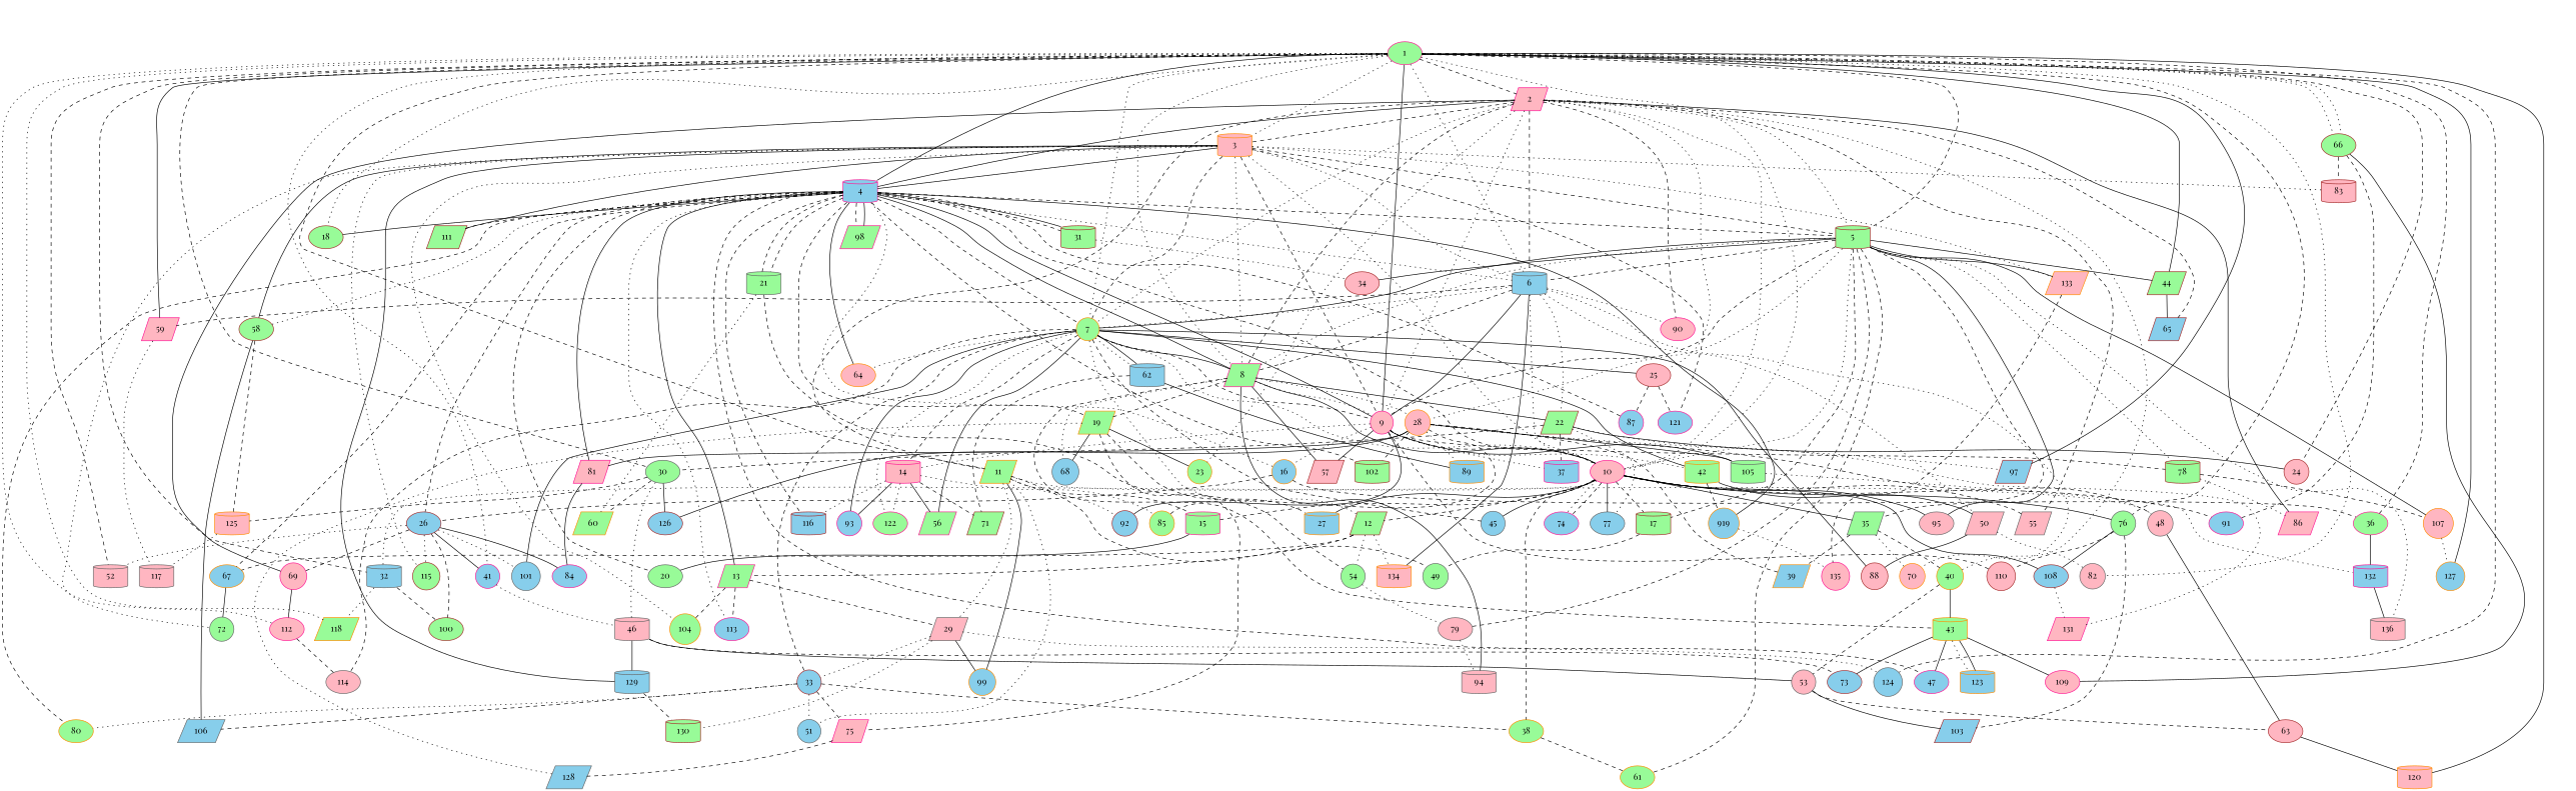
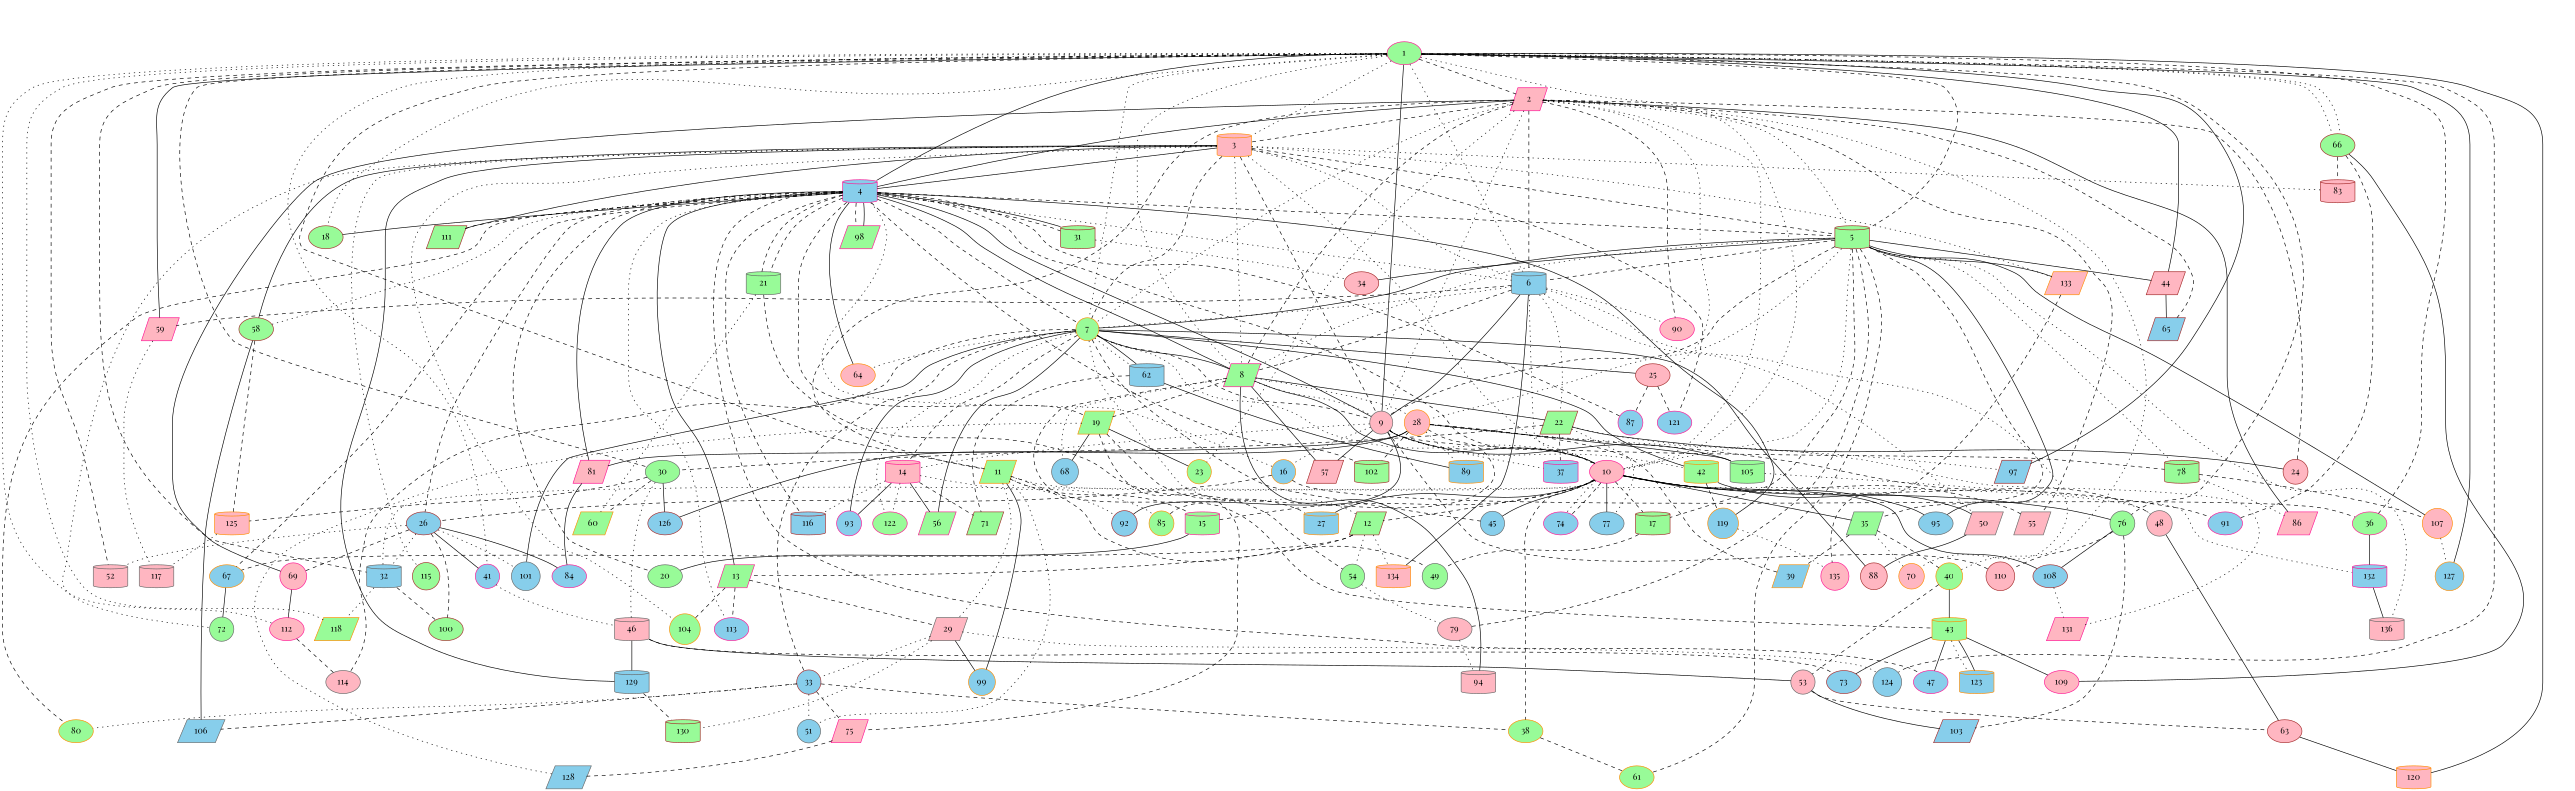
  graph {
    fontname="Playfair Display"
    node [color=gray40 fillcolor=palegreen fontname="Playfair Display" shape=circle style=filled]
    edge [fontname="Playfair Display" style=dashed]
    1 [color=deeppink shape=ellipse]
    2 [color=deeppink fillcolor=lightpink shape=parallelogram]
    3 [color=darkorange fillcolor=lightpink shape=cylinder]
    4 [color=deeppink fillcolor=skyblue shape=cylinder]
    5 [color=brown shape=cylinder]
    6 [fillcolor=skyblue shape=cylinder]
    7 [color=darkorange]
    8 [color=deeppink shape=parallelogram]
-   9 [color=deeppink fillcolor=lightpink]
+   9 [fillcolor=lightpink]
    10 [color=deeppink fillcolor=lightpink shape=ellipse]
    11 [color=darkorange shape=parallelogram]
    18 [color=brown shape=ellipse]
    24 [color=brown fillcolor=lightpink]
    30 [shape=ellipse]
    32 [fillcolor=skyblue shape=cylinder]
    36 [color=deeppink shape=ellipse]
    41 [color=deeppink fillcolor=skyblue]
-   44 [color=brown shape=parallelogram]
+   44 [color=brown fillcolor=lightpink shape=parallelogram]
    52 [fillcolor=lightpink shape=cylinder]
    59 [color=deeppink fillcolor=lightpink shape=parallelogram]
    66 [color=brown shape=ellipse]
    76
-   82 [fillcolor=lightpink]
    97 [color=brown fillcolor=skyblue shape=parallelogram]
    112 [color=deeppink fillcolor=lightpink shape=ellipse]
    118 [color=darkorange shape=parallelogram]
    120 [color=darkorange fillcolor=lightpink shape=cylinder]
    124 [fillcolor=skyblue]
    127 [color=darkorange fillcolor=skyblue]
    23 [color=darkorange]
    25 [color=brown fillcolor=lightpink shape=ellipse]
    40 [color=darkorange]
    55 [fillcolor=lightpink shape=parallelogram]
    65 [color=brown fillcolor=skyblue shape=parallelogram]
    69 [color=deeppink fillcolor=lightpink]
    86 [color=deeppink fillcolor=lightpink shape=parallelogram]
    90 [color=deeppink fillcolor=lightpink shape=ellipse]
    58 [color=brown shape=ellipse]
    72
    83 [color=brown fillcolor=lightpink shape=cylinder]
    104 [color=darkorange]
    111 [color=brown shape=parallelogram]
    115 [color=brown]
    121 [color=deeppink fillcolor=skyblue shape=ellipse]
    129 [fillcolor=skyblue shape=cylinder]
    133 [color=darkorange fillcolor=lightpink shape=parallelogram]
    13 [color=deeppink shape=parallelogram]
    16 [color=darkorange fillcolor=skyblue]
    19 [color=darkorange shape=parallelogram]
    20 [shape=ellipse]
    21 [shape=cylinder]
    26 [color=brown fillcolor=skyblue shape=ellipse]
    31 [color=brown shape=cylinder]
    47 [color=deeppink fillcolor=skyblue shape=ellipse]
    64 [color=darkorange fillcolor=lightpink shape=ellipse]
    67 [color=darkorange fillcolor=skyblue shape=ellipse]
    80 [color=darkorange shape=ellipse]
    81 [color=deeppink fillcolor=lightpink shape=parallelogram]
    87 [color=deeppink fillcolor=skyblue]
    98 [color=deeppink shape=parallelogram]
    102 [color=brown shape=cylinder]
    113 [color=deeppink fillcolor=skyblue shape=ellipse]
    116 [color=brown fillcolor=skyblue shape=cylinder]
-   119 [color=darkorange fillcolor=skyblue label=919]
+   119 [color=darkorange fillcolor=skyblue]
    17 [color=brown shape=cylinder]
    28 [color=darkorange fillcolor=lightpink]
    34 [color=brown fillcolor=lightpink shape=ellipse]
    35 [shape=parallelogram]
    61 [color=darkorange shape=ellipse]
    78 [color=brown shape=cylinder]
    79 [fillcolor=lightpink shape=ellipse]
-   95 [fillcolor=lightpink shape=ellipse]
+   95 [fillcolor=skyblue shape=ellipse]
    107 [color=darkorange fillcolor=lightpink]
    136 [fillcolor=lightpink shape=cylinder]
    22 [color=brown shape=parallelogram]
    50 [fillcolor=lightpink shape=parallelogram]
    70 [color=darkorange fillcolor=lightpink]
    134 [color=darkorange fillcolor=lightpink shape=cylinder]
    12 [color=brown shape=parallelogram]
    14 [color=deeppink fillcolor=lightpink shape=cylinder]
    33 [color=brown fillcolor=skyblue]
    42 [color=darkorange shape=cylinder]
    45 [fillcolor=skyblue]
    56 [color=deeppink shape=parallelogram]
    62 [fillcolor=skyblue shape=cylinder]
    88 [color=brown fillcolor=lightpink]
    93 [color=deeppink fillcolor=skyblue]
    101 [fillcolor=skyblue]
    114 [fillcolor=lightpink shape=ellipse]
    122 [color=deeppink shape=ellipse]
    43 [color=darkorange shape=cylinder]
    57 [color=brown fillcolor=lightpink shape=parallelogram]
    68 [fillcolor=skyblue]
    94 [fillcolor=lightpink shape=cylinder]
    37 [color=deeppink fillcolor=skyblue shape=cylinder]
    92 [color=brown fillcolor=skyblue]
    105 [shape=cylinder]
    110 [color=brown fillcolor=lightpink]
    77 [fillcolor=skyblue shape=ellipse]
    15 [color=deeppink shape=cylinder]
    27 [color=darkorange fillcolor=skyblue shape=cylinder]
    38 [color=darkorange shape=ellipse]
    74 [color=deeppink fillcolor=skyblue shape=ellipse]
    91 [color=deeppink fillcolor=skyblue shape=ellipse]
    108 [color=brown fillcolor=skyblue shape=ellipse]
    29 [fillcolor=lightpink shape=parallelogram]
    48 [fillcolor=lightpink]
    49
    51 [fillcolor=skyblue]
    99 [color=darkorange fillcolor=skyblue]
    60 [color=darkorange shape=parallelogram]
    126 [color=brown fillcolor=skyblue shape=ellipse]
    46 [fillcolor=lightpink shape=cylinder]
    125 [color=darkorange fillcolor=lightpink shape=cylinder]
    100 [color=brown shape=ellipse]
    132 [color=deeppink fillcolor=skyblue shape=cylinder]
    117 [fillcolor=lightpink shape=cylinder]
    109 [color=deeppink fillcolor=lightpink shape=ellipse]
    103 [color=brown fillcolor=skyblue shape=parallelogram]
    53 [fillcolor=lightpink]
    106 [fillcolor=skyblue shape=parallelogram]
    130 [color=brown shape=cylinder]
    135 [color=deeppink fillcolor=lightpink]
    75 [color=deeppink fillcolor=lightpink shape=parallelogram]
    128 [fillcolor=skyblue shape=parallelogram]
    54
    84 [color=deeppink fillcolor=skyblue shape=ellipse]
    85 [color=darkorange]
    39 [color=darkorange fillcolor=skyblue shape=parallelogram]
    89 [color=darkorange fillcolor=skyblue shape=cylinder]
    131 [color=deeppink fillcolor=lightpink shape=parallelogram]
    71 [color=brown shape=parallelogram]
    73 [color=brown fillcolor=skyblue shape=ellipse]
    123 [color=darkorange fillcolor=skyblue shape=cylinder]
    63 [color=brown fillcolor=lightpink shape=ellipse]
    1 -- 2
    1 -- 3 [style=dotted]
    1 -- 4 [style=solid]
    1 -- 5
    1 -- 6 [style=dotted]
    1 -- 7 [style=dotted]
    1 -- 8 [style=dotted]
    1 -- 9 [style=solid]
    1 -- 10 [style=dotted]
    1 -- 11
    1 -- 18 [style=dotted]
-   1 -- 24
+   2 -- 24
    1 -- 30
    1 -- 32
    1 -- 36
    1 -- 41 [style=dotted]
    1 -- 44 [style=solid]
    1 -- 52
    1 -- 59 [style=solid]
    1 -- 66 [style=dotted]
    1 -- 66 [style=dotted]
    1 -- 76
-   1 -- 82 [style=dotted]
    1 -- 97 [style=solid]
    1 -- 112 [style=dotted]
    1 -- 118 [style=dotted]
    1 -- 120 [style=solid]
    1 -- 124
    1 -- 127 [style=solid]
    2 -- 3
    2 -- 4 [style=solid]
    2 -- 5 [style=dotted]
    2 -- 6
    2 -- 7 [style=dotted]
    2 -- 8
    2 -- 9 [style=dotted]
    2 -- 10 [style=dotted]
    2 -- 11
    2 -- 23 [style=dotted]
    2 -- 25 [style=dotted]
    2 -- 40 [style=dotted]
    2 -- 55
    2 -- 65
    2 -- 69 [style=solid]
    2 -- 86 [style=solid]
    2 -- 90
    3 -- 4 [style=solid]
    3 -- 5
    3 -- 6 [style=dotted]
    3 -- 7
    3 -- 8 [style=dotted]
    3 -- 9
    3 -- 10 [style=dotted]
    3 -- 58 [style=solid]
    3 -- 72 [style=dotted]
    3 -- 83 [style=dotted]
    3 -- 104 [style=dotted]
    3 -- 111 [style=solid]
    3 -- 115 [style=dotted]
    3 -- 121
    3 -- 129 [style=solid]
    3 -- 133 [style=dotted]
    4 -- 5
    4 -- 6 [style=dotted]
    4 -- 7
    4 -- 8 [style=solid]
    4 -- 9 [style=solid]
    4 -- 10
    4 -- 18 [style=solid]
    4 -- 58 [style=dotted]
    4 -- 111
    4 -- 13 [style=solid]
    4 -- 16 [style=dotted]
    4 -- 19
    4 -- 20
    4 -- 21
    4 -- 21
    4 -- 26
    4 -- 31
    4 -- 31 [style=solid]
    4 -- 47
    4 -- 64 [style=solid]
    4 -- 67
    4 -- 80
    4 -- 81 [style=solid]
    4 -- 87
    4 -- 98
    4 -- 98 [style=solid]
    4 -- 102
    4 -- 113 [style=dotted]
    4 -- 116
    4 -- 119 [style=solid]
    5 -- 6
    5 -- 7 [style=solid]
    5 -- 8 [style=dotted]
    5 -- 9
    5 -- 10 [style=dotted]
    5 -- 44 [style=solid]
    5 -- 133 [style=solid]
    5 -- 17
    5 -- 28 [style=dotted]
    5 -- 34 [style=solid]
    5 -- 35
    5 -- 61
    5 -- 78 [style=dotted]
    5 -- 79
    5 -- 95 [style=solid]
    5 -- 107 [style=solid]
    5 -- 136 [style=dotted]
    6 -- 7 [style=dotted]
    6 -- 8
    6 -- 9 [style=solid]
    6 -- 10 [style=dotted]
    6 -- 59
    6 -- 90 [style=dotted]
    6 -- 22 [style=dotted]
    6 -- 50 [style=dotted]
    6 -- 70 [style=dotted]
    6 -- 134 [style=solid]
    7 -- 8 [style=solid]
    7 -- 9
    7 -- 10 [style=dotted]
    7 -- 25 [style=solid]
    7 -- 64 [style=dotted]
    7 -- 12 [style=dotted]
    7 -- 14
    7 -- 33
    7 -- 42 [style=solid]
    7 -- 45
    7 -- 56 [style=solid]
    7 -- 62 [style=dotted]
    7 -- 62 [style=solid]
    7 -- 88 [style=solid]
    7 -- 93 [style=solid]
    7 -- 101 [style=solid]
    7 -- 114
    7 -- 122 [style=dotted]
    8 -- 9 [style=dotted]
    8 -- 10 [style=solid]
    8 -- 19
    8 -- 28 [style=dotted]
    8 -- 22 [style=solid]
    8 -- 43
    8 -- 57 [style=solid]
    8 -- 68 [style=dotted]
    8 -- 94 [style=solid]
    9 -- 10
    9 -- 16 [style=dotted]
    9 -- 78
    9 -- 14 [style=dotted]
    9 -- 42 [style=dotted]
    9 -- 57 [style=solid]
    9 -- 37 [style=dotted]
    9 -- 92 [style=solid]
    9 -- 105 [style=solid]
    9 -- 110
    10 -- 32 [style=dotted]
    10 -- 76 [style=solid]
    10 -- 55
    10 -- 17
    10 -- 35 [style=solid]
    10 -- 95 [style=solid]
    10 -- 12
    10 -- 45 [style=solid]
    10 -- 77 [style=solid]
    10 -- 15
    10 -- 27 [style=solid]
    10 -- 38
    10 -- 74 [style=dotted]
    10 -- 74
    10 -- 91
    10 -- 108 [style=solid]
    11 -- 92 [style=dotted]
    11 -- 15
    11 -- 29 [style=dotted]
    11 -- 48 [style=dotted]
    11 -- 49
    11 -- 51 [style=dotted]
    11 -- 99 [style=solid]
    30 -- 60
    30 -- 126 [style=solid]
    30 -- 46 [style=dotted]
    30 -- 125
    32 -- 118 [style=dotted]
    32 -- 100
    36 -- 132 [style=solid]
    41 -- 46 [style=dotted]
    44 -- 65 [style=solid]
    59 -- 117 [style=dotted]
    66 -- 83
    66 -- 91
    66 -- 109 [style=solid]
    76 -- 110
    76 -- 108 [style=solid]
    76 -- 103
    112 -- 114
    25 -- 121
    25 -- 87
    40 -- 43 [style=solid]
    40 -- 53
    69 -- 112 [style=solid]
    58 -- 125
    58 -- 106 [style=solid]
    129 -- 130
    133 -- 135
    13 -- 104
    13 -- 113
    13 -- 29
    16 -- 36
    16 -- 26
    19 -- 23 [style=solid]
    19 -- 68 [style=solid]
    19 -- 27
    19 -- 75
    19 -- 128 [style=dotted]
    21 -- 60 [style=dotted]
    21 -- 54
    26 -- 41 [style=solid]
    26 -- 52 [style=dotted]
    26 -- 69
-   26 -- 115 [style=dotted]
+   26 -- 32 [style=dotted]
    26 -- 101 [style=dotted]
    26 -- 100
    26 -- 84 [style=solid]
    31 -- 34 [style=dotted]
    67 -- 72 [style=solid]
    81 -- 84 [style=solid]
    119 -- 135 [style=dotted]
    17 -- 49
    28 -- 97 [style=dotted]
    28 -- 81 [style=solid]
    28 -- 102
    28 -- 105 [style=solid]
    28 -- 48
    28 -- 126 [style=solid]
    28 -- 85
    28 -- 39
    28 -- 89 [style=dotted]
    35 -- 40
    35 -- 70 [style=dotted]
    35 -- 39
    78 -- 86 [style=dotted]
    78 -- 107
    79 -- 94 [style=dotted]
    107 -- 127 [style=dotted]
    22 -- 24 [style=solid]
    22 -- 30
    22 -- 37
    22 -- 77 [style=dotted]
    22 -- 131 [style=dotted]
-   50 -- 82 [style=dotted]
    50 -- 88 [style=solid]
    12 -- 13
    12 -- 67
    12 -- 134 [style=dotted]
    12 -- 54 [style=dotted]
    14 -- 116 [style=dotted]
    14 -- 56 [style=solid]
    14 -- 93 [style=solid]
    14 -- 122 [style=dotted]
    14 -- 85 [style=dotted]
    14 -- 71
    33 -- 80 [style=dotted]
    33 -- 38
    33 -- 51 [style=dotted]
    33 -- 106
    33 -- 75
    42 -- 119
    42 -- 50 [style=solid]
    62 -- 89 [style=solid]
    62 -- 71
    43 -- 47 [style=solid]
    43 -- 109 [style=solid]
    43 -- 73 [style=solid]
    43 -- 123 [style=dotted]
    43 -- 123 [style=solid]
    105 -- 132 [style=dotted]
    15 -- 20 [style=solid]
    38 -- 61
    108 -- 131 [style=dotted]
    29 -- 124 [style=dotted]
    29 -- 33 [style=dotted]
    29 -- 99 [style=solid]
    29 -- 130 [style=dotted]
    48 -- 63 [style=solid]
    46 -- 129 [style=solid]
    46 -- 53 [style=solid]
    46 -- 73
    125 -- 117 [style=dotted]
    132 -- 136 [style=solid]
    53 -- 103 [style=solid]
    53 -- 63
    75 -- 128
    54 -- 79 [style=dotted]
    63 -- 120 [style=solid]
  }
